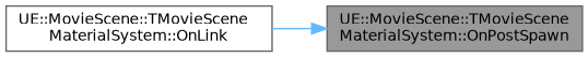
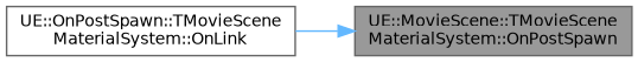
  digraph {
    rankdir=RL
    node [fontname=Helvetica fontsize=10 shape=box style=filled]
    n1 [color=gray40 fillcolor=grey60 fontcolor=black height=0.2 label="UE::MovieScene::TMovieScene\lMaterialSystem::OnPostSpawn" width=0.4]
-   n2 [color=grey40 fillcolor=white height=0.2 label="UE::MovieScene::TMovieScene\lMaterialSystem::OnLink" width=0.4]
+   n2 [color=grey40 fillcolor=white height=0.2 label="UE::OnPostSpawn::TMovieScene\lMaterialSystem::OnLink" width=0.4]
    n1 -> n2 [color=steelblue1 dir=back fontname=Helvetica fontsize=10 labelfontname=Helvetica labelfontsize=10 style=solid]
  }
